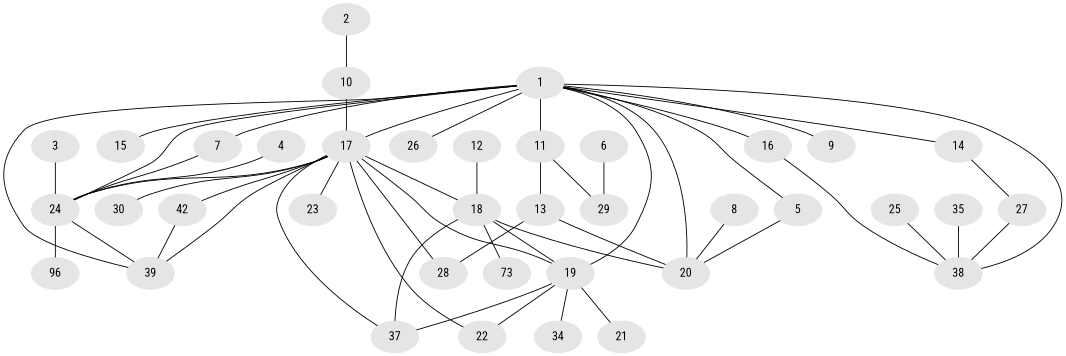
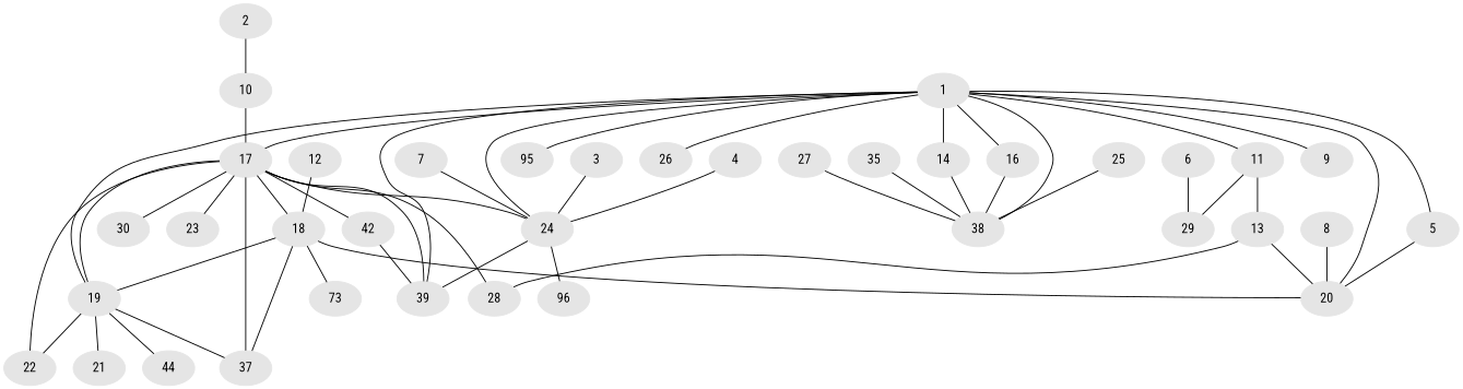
  graph {
    fontname="Roboto Condensed"
    node [color=gray90 fontname="Roboto Condensed" style=filled]
    edge [fontname="Roboto Condensed" weight=1.0]
    1
    5
    7
    9
    11
    14
-   15
+   15 [label=95]
    16
    17
    19
    20
    24
    26
    38
    39
    13
    29
    18
    28
    22
    23
    30
    n23 [label=42]
    37
    n25 [label=73]
    21
-   34
+   34 [label=44]
    n28 [label=96]
    2
    10
    3
    4
    6
    8
    12
    25
    27
    35
    1 -- 5
-   1 -- 7
    1 -- 9
    1 -- 11 [weight=2.0]
    1 -- 14
    1 -- 15
    1 -- 16
    1 -- 17 [weight=2.0]
    1 -- 19
    1 -- 20
    1 -- 24
    1 -- 26
    1 -- 38
    1 -- 39
    5 -- 20
    7 -- 24
    11 -- 13
    11 -- 29
-   14 -- 27
+   14 -- 38
    16 -- 38
    17 -- 19 [weight=2.0]
    17 -- 24
    17 -- 39
    17 -- 18
    17 -- 28 [weight=2.0]
    17 -- 22
    17 -- 23 [weight=2.0]
    17 -- 30
    17 -- n23 [weight=2.0]
    17 -- 37
    19 -- 22
    19 -- 37
    19 -- 21
    19 -- 34
    24 -- 39
    24 -- n28
    13 -- 20
    13 -- 28 [weight=2.0]
    18 -- 19
    18 -- 20
    18 -- 37
    18 -- n25
    n23 -- 39
    2 -- 10
    10 -- 17
    3 -- 24
    4 -- 24
    6 -- 29
    8 -- 20
    12 -- 18
    25 -- 38
    27 -- 38
    35 -- 38
  }
